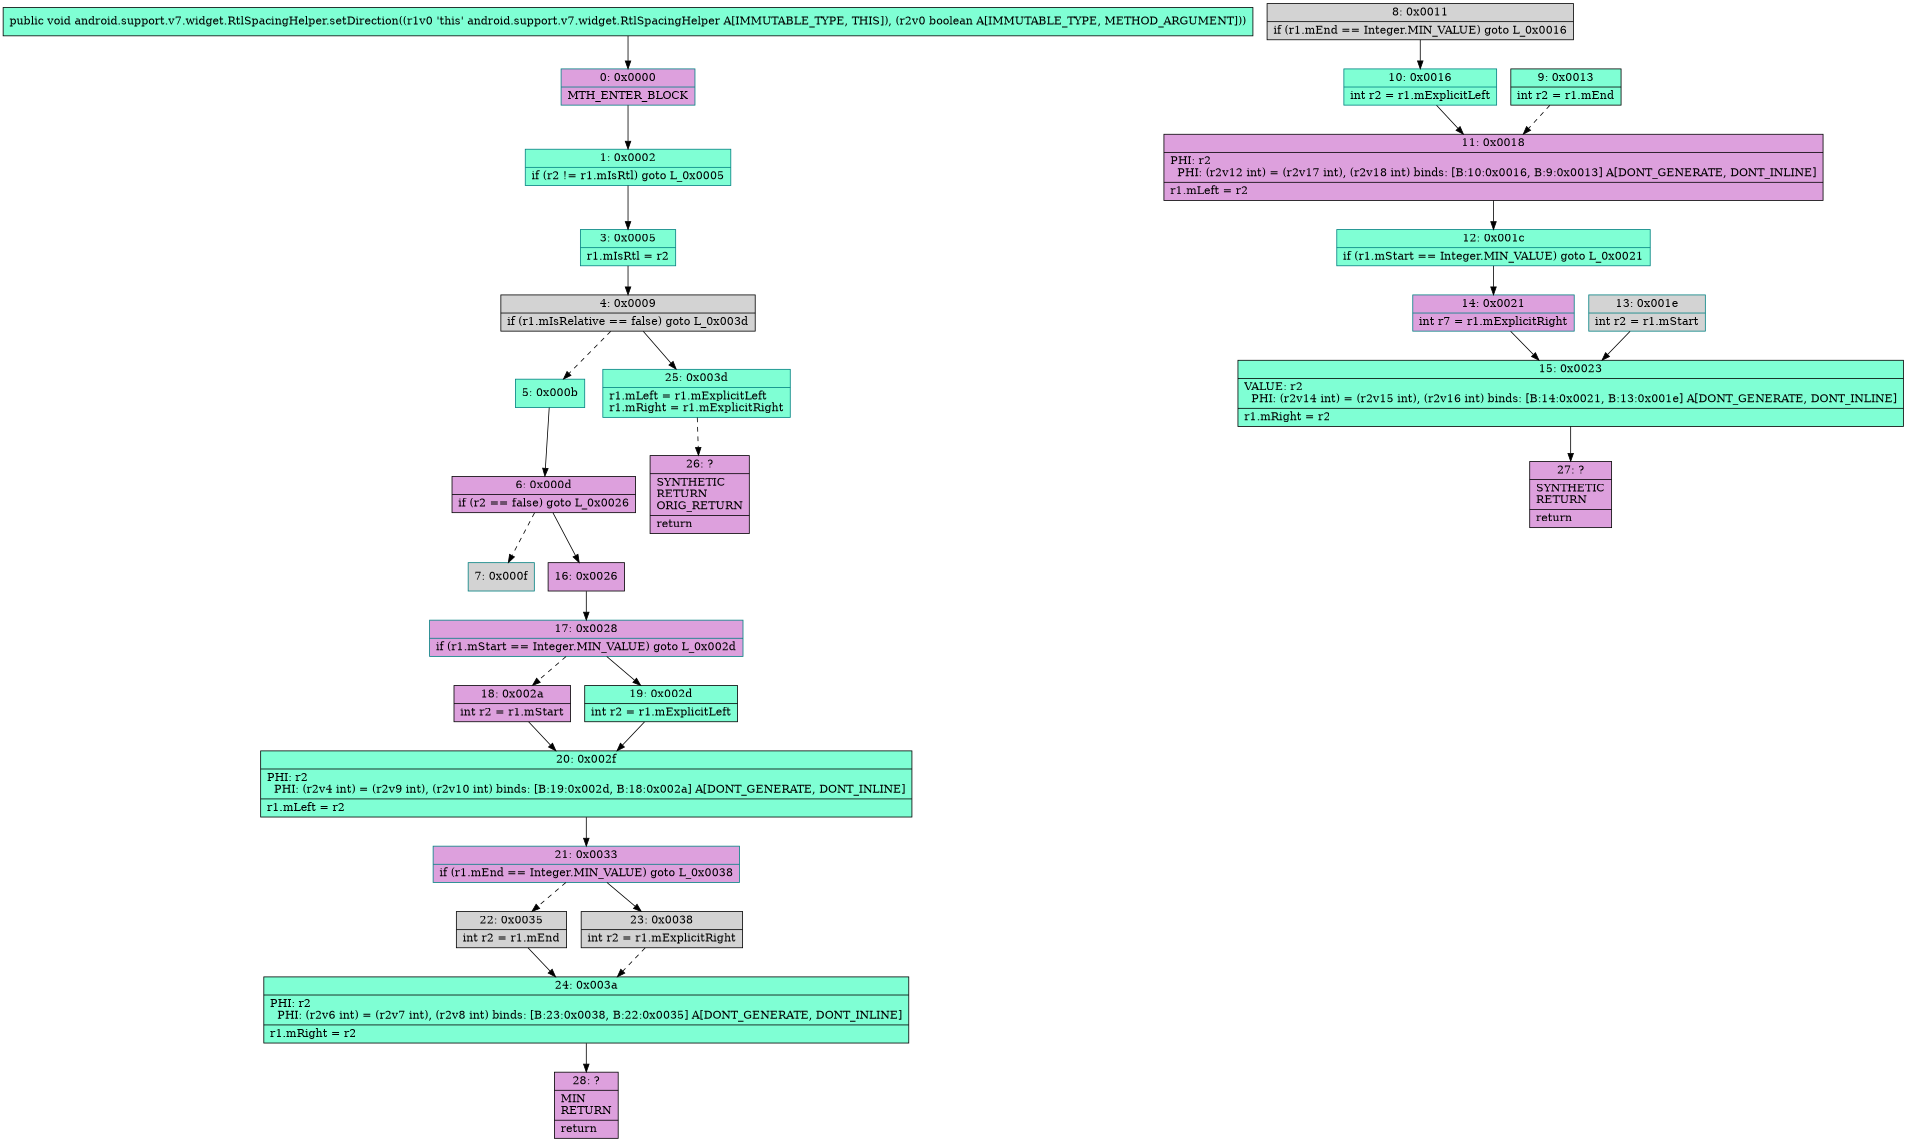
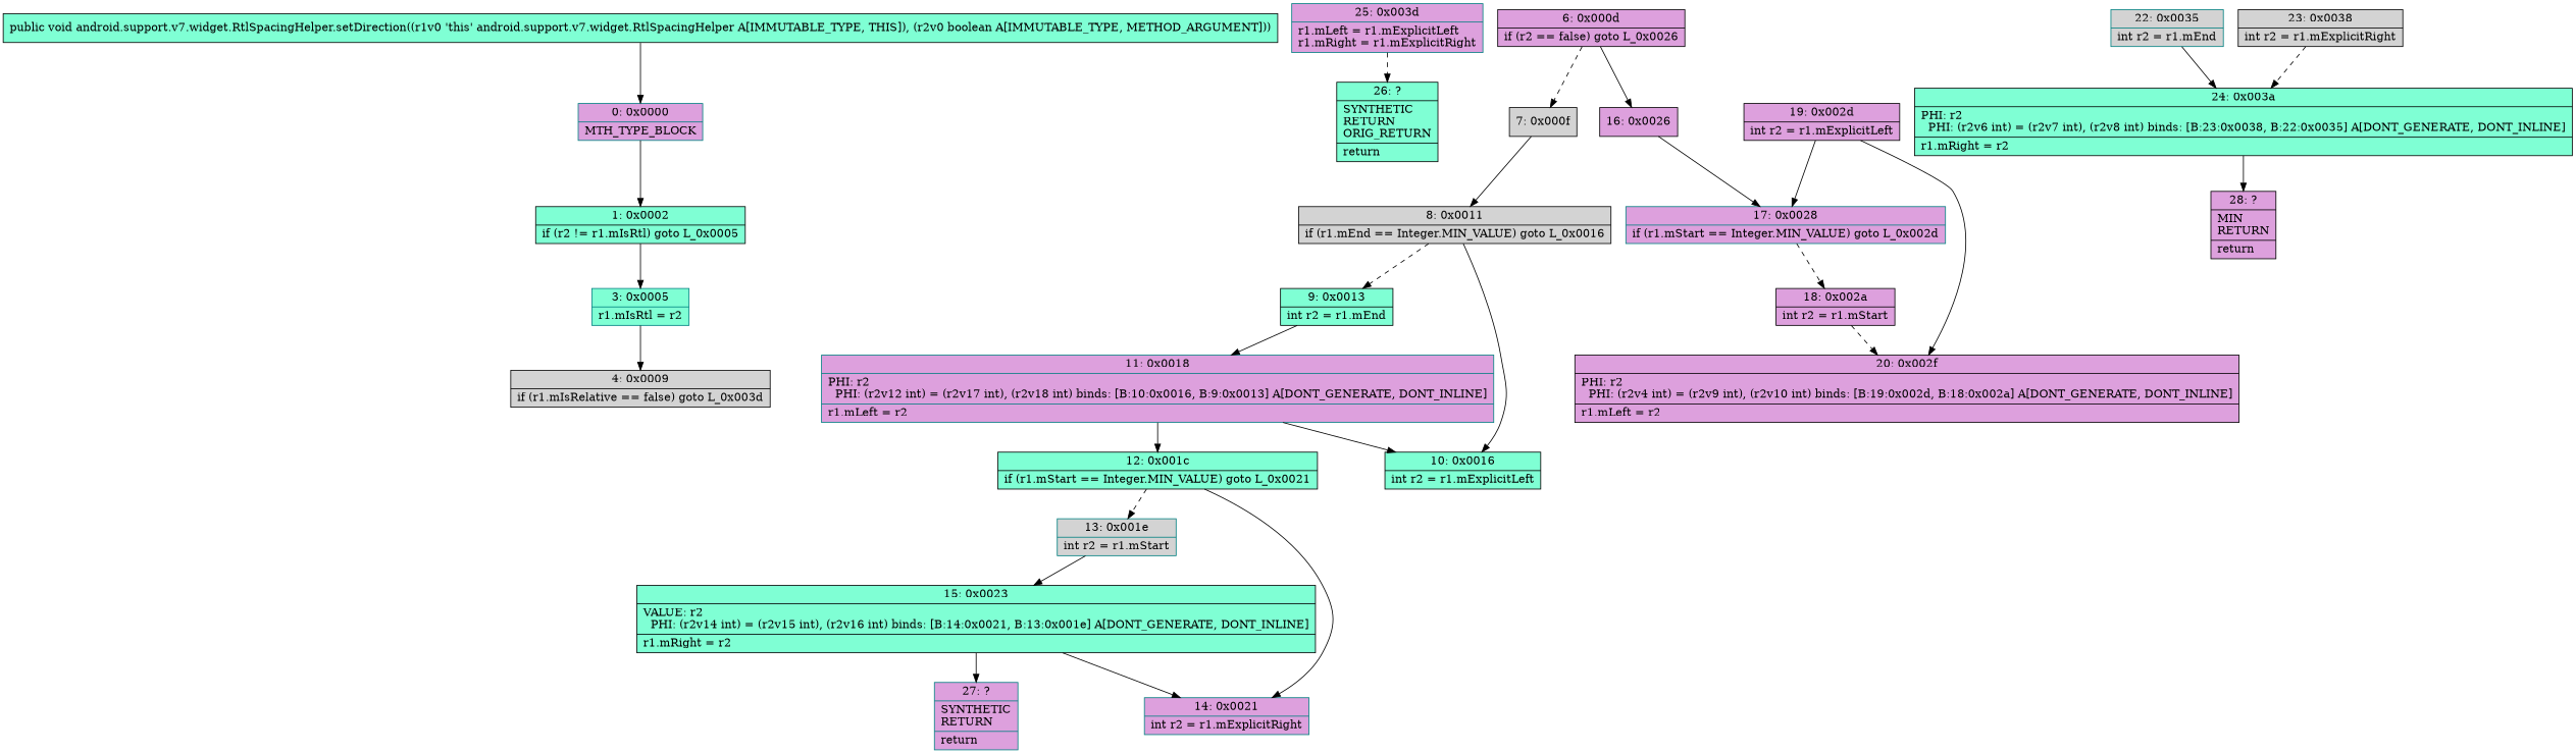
  digraph {
    node [color=black fillcolor=aquamarine shape=record style=filled]
-   n1 [color=teal fillcolor=plum label="{0\:\ 0x0000|MTH_ENTER_BLOCK\l}"]
-   n2 [color=teal label="{1\:\ 0x0002|if (r2 != r1.mIsRtl) goto L_0x0005\l}"]
+   n1 [color=teal fillcolor=plum label="{0\:\ 0x0000|MTH_TYPE_BLOCK\l}"]
+   n2 [label="{1\:\ 0x0002|if (r2 != r1.mIsRtl) goto L_0x0005\l}"]
    n3 [color=teal label="{3\:\ 0x0005|r1.mIsRtl = r2\l}"]
    n4 [fillcolor=lightgrey label="{4\:\ 0x0009|if (r1.mIsRelative == false) goto L_0x003d\l}"]
-   n5 [color=teal label="{5\:\ 0x000b}"]
-   n6 [color=teal label="{25\:\ 0x003d|r1.mLeft = r1.mExplicitLeft\lr1.mRight = r1.mExplicitRight\l}"]
+   n6 [color=teal fillcolor=plum label="{25\:\ 0x003d|r1.mLeft = r1.mExplicitLeft\lr1.mRight = r1.mExplicitRight\l}"]
    n7 [fillcolor=plum label="{6\:\ 0x000d|if (r2 == false) goto L_0x0026\l}"]
-   n8 [fillcolor=plum label="{26\:\ ?|SYNTHETIC\lRETURN\lORIG_RETURN\l|return\l}"]
-   n9 [color=teal fillcolor=lightgrey label="{7\:\ 0x000f}"]
+   n8 [label="{26\:\ ?|SYNTHETIC\lRETURN\lORIG_RETURN\l|return\l}"]
+   n9 [fillcolor=lightgrey label="{7\:\ 0x000f}"]
    n10 [fillcolor=plum label="{16\:\ 0x0026}"]
    n11 [fillcolor=lightgrey label="{8\:\ 0x0011|if (r1.mEnd == Integer.MIN_VALUE) goto L_0x0016\l}"]
    n12 [color=teal fillcolor=plum label="{17\:\ 0x0028|if (r1.mStart == Integer.MIN_VALUE) goto L_0x002d\l}"]
    n13 [label="{9\:\ 0x0013|int r2 = r1.mEnd\l}"]
-   n14 [color=teal label="{10\:\ 0x0016|int r2 = r1.mExplicitLeft\l}"]
-   n15 [fillcolor=plum label="{11\:\ 0x0018|PHI: r2 \l  PHI: (r2v12 int) = (r2v17 int), (r2v18 int) binds: [B:10:0x0016, B:9:0x0013] A[DONT_GENERATE, DONT_INLINE]\l|r1.mLeft = r2\l}"]
-   n16 [color=teal label="{12\:\ 0x001c|if (r1.mStart == Integer.MIN_VALUE) goto L_0x0021\l}"]
+   n14 [label="{10\:\ 0x0016|int r2 = r1.mExplicitLeft\l}"]
+   n15 [color=teal fillcolor=plum label="{11\:\ 0x0018|PHI: r2 \l  PHI: (r2v12 int) = (r2v17 int), (r2v18 int) binds: [B:10:0x0016, B:9:0x0013] A[DONT_GENERATE, DONT_INLINE]\l|r1.mLeft = r2\l}"]
+   n16 [label="{12\:\ 0x001c|if (r1.mStart == Integer.MIN_VALUE) goto L_0x0021\l}"]
    n17 [color=teal fillcolor=lightgrey label="{13\:\ 0x001e|int r2 = r1.mStart\l}"]
-   n18 [color=teal fillcolor=plum label="{14\:\ 0x0021|int r7 = r1.mExplicitRight\l}"]
+   n18 [color=teal fillcolor=plum label="{14\:\ 0x0021|int r2 = r1.mExplicitRight\l}"]
    n19 [label="{15\:\ 0x0023|VALUE: r2 \l  PHI: (r2v14 int) = (r2v15 int), (r2v16 int) binds: [B:14:0x0021, B:13:0x001e] A[DONT_GENERATE, DONT_INLINE]\l|r1.mRight = r2\l}"]
-   n20 [fillcolor=plum label="{27\:\ ?|SYNTHETIC\lRETURN\l|return\l}"]
+   n20 [color=teal fillcolor=plum label="{27\:\ ?|SYNTHETIC\lRETURN\l|return\l}"]
    n21 [fillcolor=plum label="{18\:\ 0x002a|int r2 = r1.mStart\l}"]
-   n22 [label="{19\:\ 0x002d|int r2 = r1.mExplicitLeft\l}"]
-   n23 [label="{20\:\ 0x002f|PHI: r2 \l  PHI: (r2v4 int) = (r2v9 int), (r2v10 int) binds: [B:19:0x002d, B:18:0x002a] A[DONT_GENERATE, DONT_INLINE]\l|r1.mLeft = r2\l}"]
-   n24 [color=teal fillcolor=plum label="{21\:\ 0x0033|if (r1.mEnd == Integer.MIN_VALUE) goto L_0x0038\l}"]
-   n25 [fillcolor=lightgrey label="{22\:\ 0x0035|int r2 = r1.mEnd\l}"]
+   n22 [fillcolor=plum label="{19\:\ 0x002d|int r2 = r1.mExplicitLeft\l}"]
+   n23 [fillcolor=plum label="{20\:\ 0x002f|PHI: r2 \l  PHI: (r2v4 int) = (r2v9 int), (r2v10 int) binds: [B:19:0x002d, B:18:0x002a] A[DONT_GENERATE, DONT_INLINE]\l|r1.mLeft = r2\l}"]
+   n25 [color=teal fillcolor=lightgrey label="{22\:\ 0x0035|int r2 = r1.mEnd\l}"]
    n26 [fillcolor=lightgrey label="{23\:\ 0x0038|int r2 = r1.mExplicitRight\l}"]
    n27 [label="{24\:\ 0x003a|PHI: r2 \l  PHI: (r2v6 int) = (r2v7 int), (r2v8 int) binds: [B:23:0x0038, B:22:0x0035] A[DONT_GENERATE, DONT_INLINE]\l|r1.mRight = r2\l}"]
    n28 [fillcolor=plum label="{28\:\ ?|MIN\lRETURN\l|return\l}"]
    n29 [label="{public void android.support.v7.widget.RtlSpacingHelper.setDirection((r1v0 'this' android.support.v7.widget.RtlSpacingHelper A[IMMUTABLE_TYPE, THIS]), (r2v0 boolean A[IMMUTABLE_TYPE, METHOD_ARGUMENT])) }"]
    n1 -> n2
    n2 -> n3
    n3 -> n4
-   n4 -> n5 [style=dashed]
-   n4 -> n6
-   n5 -> n7
    n6 -> n8 [style=dashed]
    n7 -> n9 [style=dashed]
    n7 -> n10
+   n9 -> n11
    n10 -> n12
+   n11 -> n13 [style=dashed]
    n11 -> n14
    n12 -> n21 [style=dashed]
-   n12 -> n22
-   n13 -> n15 [style=dashed]
-   n14 -> n15
+   n22 -> n12
+   n13 -> n15
+   n15 -> n14
    n15 -> n16
+   n16 -> n17 [style=dashed]
    n16 -> n18
    n17 -> n19
-   n18 -> n19
+   n19 -> n18
    n19 -> n20
-   n21 -> n23
+   n21 -> n23 [style=dashed]
    n22 -> n23
-   n23 -> n24
-   n24 -> n25 [style=dashed]
-   n24 -> n26
    n25 -> n27
    n26 -> n27 [style=dashed]
    n27 -> n28
    n29 -> n1
  }
